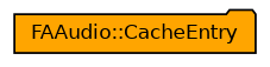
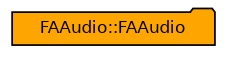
  digraph {
    rankdir=TB
-   n1 [color=black fillcolor=orange fontname=Helvetica fontsize=10 height=0.2 label="FAAudio::CacheEntry" shape=folder style=filled width=0.4]
+   n1 [color=black fillcolor=orange fontname=Helvetica fontsize=10 height=0.2 label="FAAudio::FAAudio" shape=folder style=filled width=0.4]
  }
